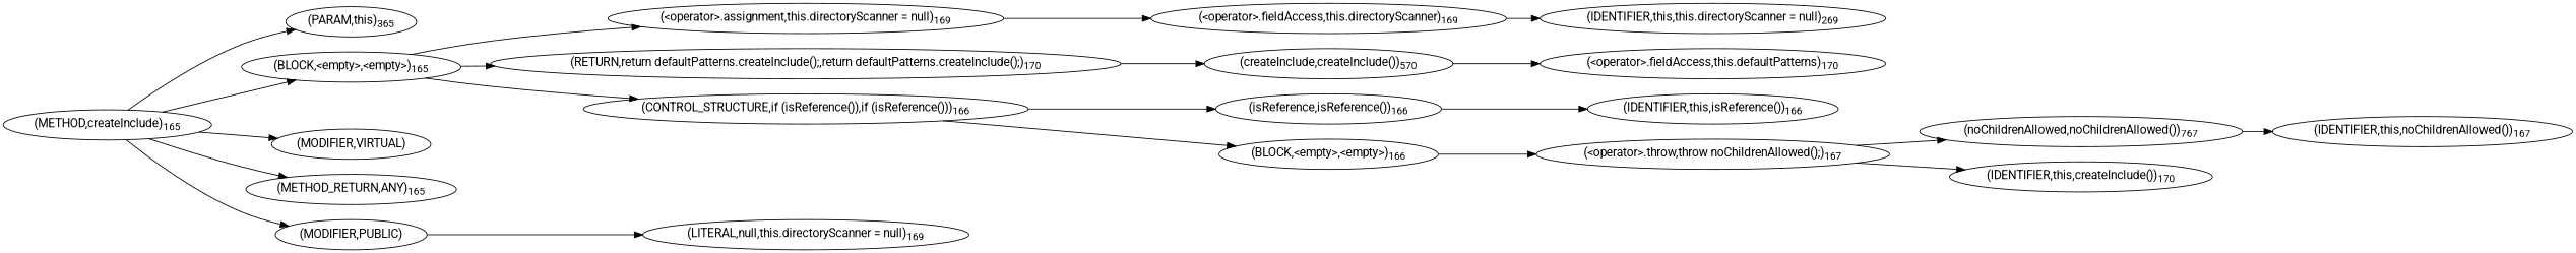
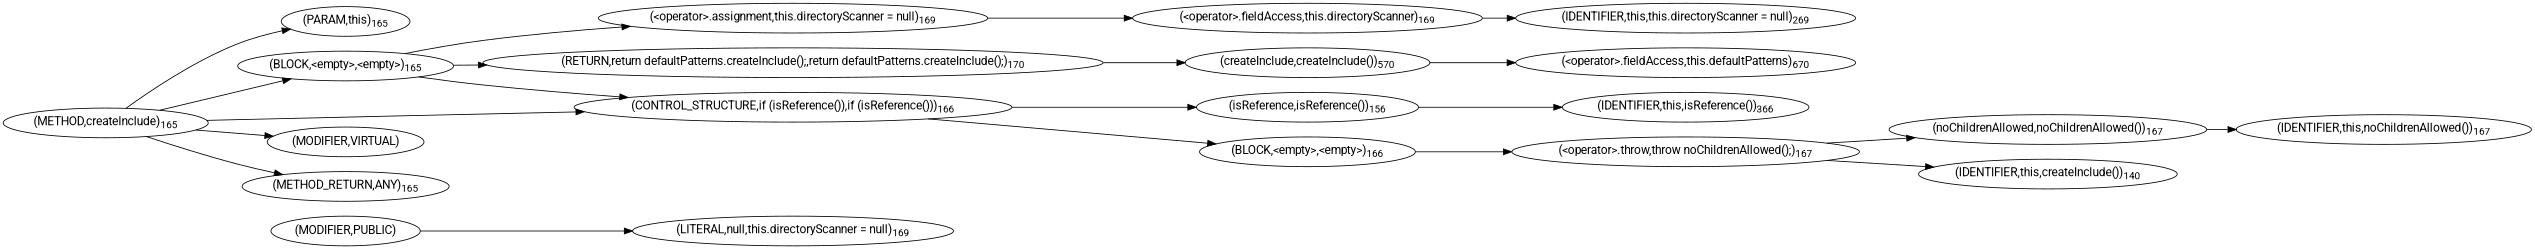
  digraph {
    fontname=Roboto
    rankdir=LR
    node [fontname=Roboto]
    edge [fontname=Roboto]
    n1 [label=<(METHOD,createInclude)<SUB>165</SUB>>]
-   n2 [label=<(PARAM,this)<SUB>365</SUB>>]
+   n2 [label=<(PARAM,this)<SUB>165</SUB>>]
    n3 [label=<(BLOCK,&lt;empty&gt;,&lt;empty&gt;)<SUB>165</SUB>>]
    n4 [label=<(MODIFIER,PUBLIC)>]
    n5 [label=<(MODIFIER,VIRTUAL)>]
    n6 [label=<(METHOD_RETURN,ANY)<SUB>165</SUB>>]
    n7 [label=<(CONTROL_STRUCTURE,if (isReference()),if (isReference()))<SUB>166</SUB>>]
    n8 [label=<(&lt;operator&gt;.assignment,this.directoryScanner = null)<SUB>169</SUB>>]
    n9 [label=<(RETURN,return defaultPatterns.createInclude();,return defaultPatterns.createInclude();)<SUB>170</SUB>>]
    n10 [label=<(LITERAL,null,this.directoryScanner = null)<SUB>169</SUB>>]
-   n11 [label=<(isReference,isReference())<SUB>166</SUB>>]
+   n11 [label=<(isReference,isReference())<SUB>156</SUB>>]
    n12 [label=<(BLOCK,&lt;empty&gt;,&lt;empty&gt;)<SUB>166</SUB>>]
    n13 [label=<(&lt;operator&gt;.fieldAccess,this.directoryScanner)<SUB>169</SUB>>]
    n14 [label=<(createInclude,createInclude())<SUB>570</SUB>>]
-   n15 [label=<(IDENTIFIER,this,isReference())<SUB>166</SUB>>]
+   n15 [label=<(IDENTIFIER,this,isReference())<SUB>366</SUB>>]
    n16 [label=<(&lt;operator&gt;.throw,throw noChildrenAllowed();)<SUB>167</SUB>>]
-   n17 [label=<(noChildrenAllowed,noChildrenAllowed())<SUB>767</SUB>>]
-   n18 [label=<(IDENTIFIER,this,createInclude())<SUB>170</SUB>>]
+   n17 [label=<(noChildrenAllowed,noChildrenAllowed())<SUB>167</SUB>>]
+   n18 [label=<(IDENTIFIER,this,createInclude())<SUB>140</SUB>>]
    n19 [label=<(IDENTIFIER,this,noChildrenAllowed())<SUB>167</SUB>>]
    n20 [label=<(IDENTIFIER,this,this.directoryScanner = null)<SUB>269</SUB>>]
-   n21 [label=<(&lt;operator&gt;.fieldAccess,this.defaultPatterns)<SUB>170</SUB>>]
+   n21 [label=<(&lt;operator&gt;.fieldAccess,this.defaultPatterns)<SUB>670</SUB>>]
    n1 -> n2
    n1 -> n3
-   n1 -> n4
+   n1 -> n7
    n1 -> n5
    n1 -> n6
    n3 -> n7
    n3 -> n8
    n3 -> n9
    n4 -> n10
    n7 -> n11
    n7 -> n12
    n8 -> n13
    n9 -> n14
    n11 -> n15
    n12 -> n16
    n13 -> n20
    n14 -> n21
    n16 -> n17
    n16 -> n18
    n17 -> n19
  }
